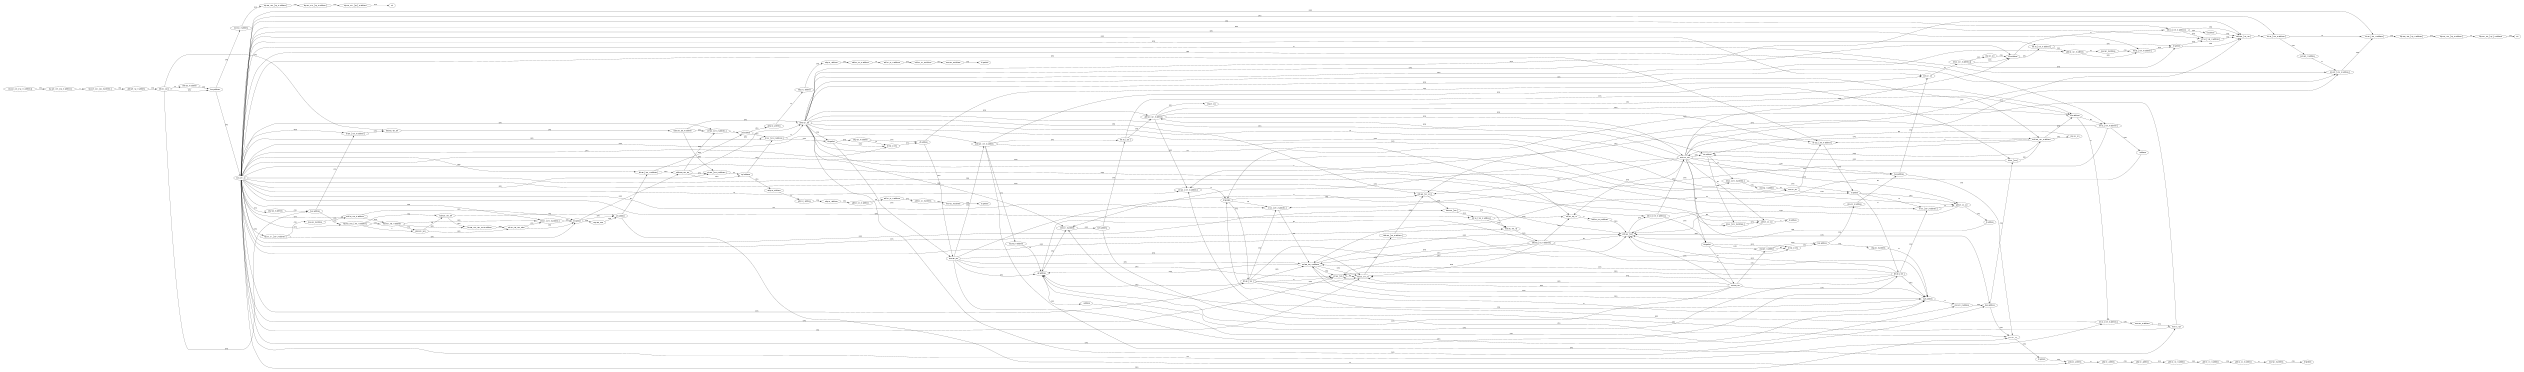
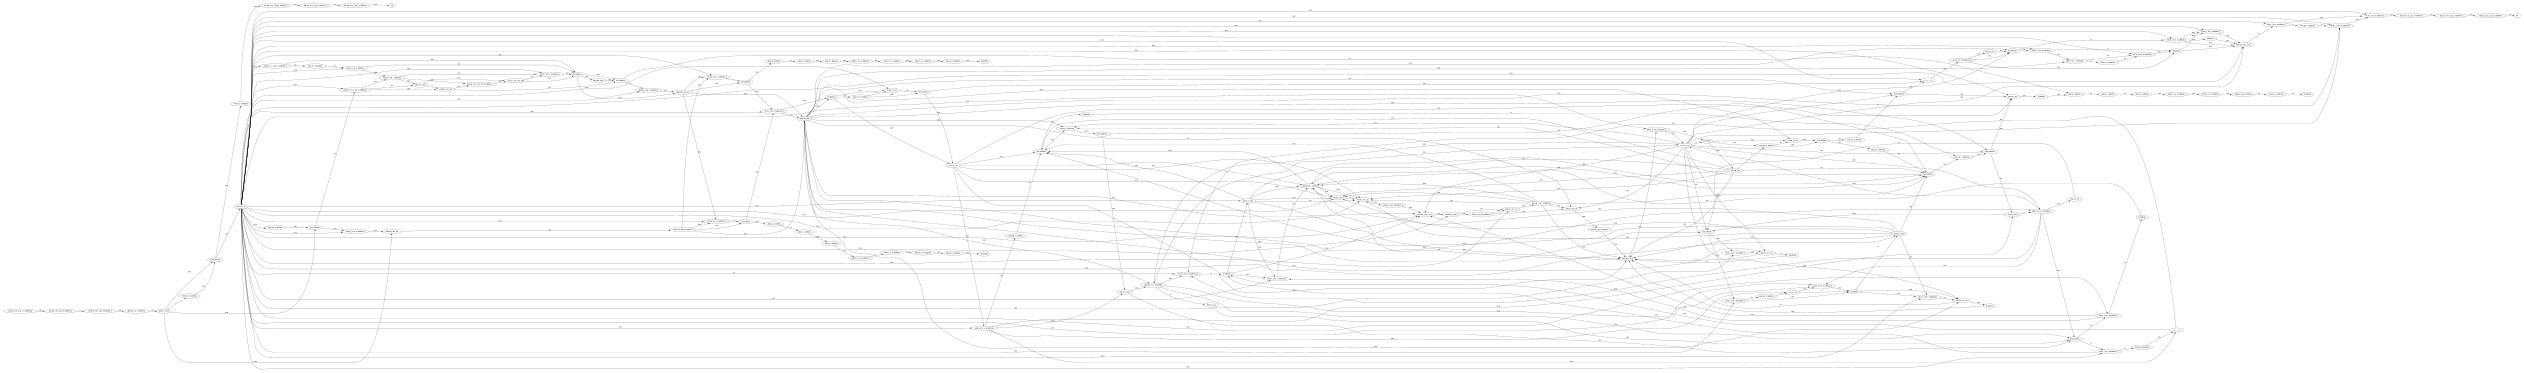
  digraph {
    fontname="Fira Sans"
    rankdir=LR
    node [fontname="Fira Sans"]
    edge [fontname="Fira Sans"]
    n1 [label="stp x22 , x21 , [ sp , #- address ]!"]
    n2 [label="stp x20 , x19 , [ sp , # address ]"]
    n3 [label="stp x29 , x30 , [ sp , # address ]"]
    n4 [label="add x29 , sp , # address"]
    n5 [label="ldr w8 , [ x0 ]"]
    n6 [label="cmn w8 , # address"]
    n7 [label="b.eq address"]
    n8 [label="b.ne address"]
    n9 [label="add w8 , w8 , w9"]
    n10 [label="mov w0 , # address"]
    n11 [label="mov x19 , x0"]
    n12 [label="ldr w9 , [ x19 , # address ]"]
    n13 [label="ldp w9 , w10 , [ x19 , # address ]"]
    n14 [label="subs w8 , w8 , # address"]
    n15 [label="ldp x29 , x30 , [ sp , # address ]"]
    n16 [label="cmp w8 , # address"]
    n17 [label="str w8 , [ x19 , # address ]"]
    n18 [label="ldr x0 , [ x19 , # address ]"]
    n19 [label="ldp x0 , x1 , [ x19 , # address ]"]
    n20 [label="add x3 , x19 , # address"]
    n21 [label="str w11 , [ x19 , # address ]"]
    n22 [label="ldr w8 , [ x19 , # address ]"]
    n23 [label="str w0 , [ x19 ]"]
    n24 [label="mov x1 , x19"]
    n25 [label="str w8 , [ x19 , # address ]"]
    n26 [label="ldr x0 , [ x19 , # address ]"]
    n27 [label="ldr x0 , [ x19 , # address ]"]
    n28 [label="add x20 , x19 , # address"]
    n29 [label="str x8 , [ x19 , # address ]"]
    n30 [label="str x0 , [ x19 , # address ]"]
    n31 [label="mov x0 , x19"]
    n32 [label="ldr x8 , [ x19 , # address ]"]
    n33 [label="str w21 , [ x19 , # address ]"]
    n34 [label="str x8 , [ x19 , # address ]"]
    n35 [label="ldr x0 , [ x19 , # address ]"]
    n36 [label="ldr x0 , [ x19 , # address ]"]
    n37 [label="str x22 , [ x19 , # address ]"]
    n38 [label="ldr w8 , [ x19 ]"]
    n39 [label="str x0 , [ x19 , # address ]"]
    n40 [label="ldr x0 , [ x19 , # address ]"]
    n41 [label="ldr x0 , [ x19 , # address ]"]
    n42 [label="str w8 , [ x19 ]"]
    n43 [label="add x8 , x19 , x8"]
    n44 [label="ldrsw x8 , [ x19 ]"]
    n45 [label="ldr x9 , [ x19 , # address ]"]
    n46 [label="add x8 , x19 , x8"]
    n47 [label="str x22 , [ x19 , # address ]"]
    n48 [label="ldr w8 , [ x19 ]"]
    n49 [label="str x0 , [ x19 , # address ]"]
    n50 [label="ldr x0 , [ x19 , # address ]"]
    n51 [label="str w0 , [ x19 ]"]
    n52 [label="ldp x20 , x19 , [ sp , # address ]"]
    n53 [label="sub w11 , w9 , # address"]
    n54 [label="sxtw x10 , w10"]
    n55 [label="sub w20 , w8 , w9"]
    n56 [label="b.mi address"]
    n57 [label="sxtw x21 , w8"]
    n58 [label="bl symbol"]
    n59 [label="mov w8 , # address"]
    n60 [label="bl symbol"]
    n61 [label="adds w8 , w8 , w0"]
    n62 [label="b.lt address"]
    n63 [label="ldr x8 , [ x1 , # address ]!"]
    n64 [label="b.pl address"]
    n65 [label="add x8 , x21 , # address"]
    n66 [label="bl symbol"]
    n67 [label="strb wzr , [ x0 , x21 ]"]
    n68 [label="b address"]
    n69 [label="cmp w8 , # address"]
    n70 [label="ldr x9 , [ x20 ]"]
    n71 [label="ldr x9 , [ x20 ]"]
    n72 [label="mov x1 , x20"]
    n73 [label="mov x1 , x20"]
    n74 [label="bl symbol"]
    n75 [label="mov w0 , # address"]
    n76 [label="ldp x29 , x30 , [ sp , # address ]"]
    n77 [label="mov w2 , # address"]
    n78 [label="bl symbol"]
    n79 [label="strb w8 , [ x0 , x21 ]"]
    n80 [label="b address"]
    n81 [label="b.gt address"]
    n82 [label="and w8 , w8 , # address"]
    n83 [label="b.gt address"]
    n84 [label="strb w8 , [ x9 ]"]
    n85 [label="mov w2 , # address"]
    n86 [label="bl symbol"]
    n87 [label="add x9 , x0 , x21"]
    n88 [label="ldrb w8 , [ x8 , # address ]"]
    n89 [label="add x9 , x27 , x9"]
    n90 [label="ldrb w8 , [ x8 , # address ]"]
    n91 [label="add x9 , x0 , x21"]
    n92 [label="mov x21 , x22"]
    n93 [label="bl symbol"]
    n94 [label="b.le address"]
    n95 [label="ldp x22 , x21 , [ sp ] , # address"]
    n96 [label=ret]
    n97 [label="bic w8 , w11 , w11 , asr # address"]
    n98 [label="sub x2 , x10 , w8 , sxtw"]
    n99 [label="b.lt address"]
    n100 [label="adrp x0 , address"]
    n101 [label="b.ls address"]
    n102 [label="cmn x21 , # address"]
    n103 [label="add x22 , x21 , # address"]
    n104 [label="b.eq address"]
    n105 [label="add x22 , x21 , # address"]
    n106 [label="b.ls address"]
    n107 [label="b.eq address"]
    n108 [label="adrp x1 , address"]
    n109 [label="adrp x3 , address"]
    n110 [label="cmp w0 , # address"]
    n111 [label="mov w8 , w0"]
    n112 [label="cmp w0 , w20"]
    n113 [label="adrp x0 , address"]
    n114 [label="adrp x1 , address"]
    n115 [label="adrp x3 , address"]
    n116 [label="add x0 , x0 , # address"]
    n117 [label="add x1 , x1 , # address"]
    n118 [label="add x3 , x3 , # address"]
    n119 [label="mov w2 , # address"]
    n120 [label="bl symbol"]
    n121 [label="b.hs address"]
    n122 [label="mov w2 , # address"]
    n123 [label="b.lo address"]
    n124 [label="cmp x9 , x22"]
    n125 [label="cmp x9 , x21"]
    n126 [label="add x9 , x9 , # address"]
    n127 [label="b address"]
    n128 [label="b address"]
    n129 [label="cmp x8 , x21"]
    n130 [label="b address"]
    n131 [label="cmn x21 , # address"]
    n132 [label="add x0 , x0 , # address"]
    n133 [label="add x1 , x1 , # address"]
    n134 [label="add x3 , x3 , # address"]
    n135 [label="mov w2 , # address"]
    n136 [label="bl symbol"]
    n137 [label="adrp x0 , address"]
    n138 [label="adrp x1 , address"]
    n139 [label="adrp x3 , address"]
    n140 [label="add x0 , x0 , # address"]
    n141 [label="add x1 , x1 , # address"]
    n142 [label="add x3 , x3 , # address"]
    n143 [label="mov w2 , # address"]
    n144 [label="bl symbol"]
    n145 [label="ldp x20 , x19 , [ sp , # address ]"]
    n146 [label="ldp x22 , x21 , [ sp ] , # address"]
    n147 [label=ret]
    n148 [label="cmn x21 , # address"]
    n149 [label="cmp w8 , # address"]
    n150 [label="mov w8 , w0"]
    n151 [label="cmp w0 , # address"]
    n1 -> n2 [label=CFG]
    n2 -> n3 [label=CFG]
    n3 -> n4 [label=CFG]
    n4 -> n5 [label=CFG]
    n5 -> n6 [label=CFG]
    n5 -> n7 [label=DFG]
    n5 -> n8 [label=DFG]
    n5 -> n9 [label=DFG]
    n6 -> n7 [label=CFG]
    n7 -> n10 [label=CFG]
    n7 -> n11 [label=CFG]
    n8 -> n12 [label=CFG]
    n8 -> n13 [label=CFG]
    n9 -> n14 [label=DFG]
    n10 -> n15 [label=CFG]
    n11 -> n12 [label=DFG]
    n11 -> n13 [label=DFG]
    n11 -> n16 [label=CFG]
    n11 -> n17 [label=DFG]
    n11 -> n18 [label=DFG]
    n11 -> n19 [label=DFG]
    n11 -> n20 [label=DFG]
    n11 -> n21 [label=DFG]
    n11 -> n22 [label=DFG]
    n11 -> n23 [label=DFG]
    n11 -> n24 [label=DFG]
    n11 -> n25 [label=DFG]
    n11 -> n26 [label=DFG]
    n11 -> n27 [label=DFG]
    n11 -> n28 [label=DFG]
    n11 -> n29 [label=DFG]
    n11 -> n30 [label=DFG]
    n11 -> n31 [label=DFG]
    n11 -> n32 [label=DFG]
    n11 -> n33 [label=DFG]
    n11 -> n34 [label=DFG]
    n11 -> n35 [label=DFG]
    n11 -> n36 [label=DFG]
    n11 -> n37 [label=DFG]
    n11 -> n38 [label=DFG]
    n11 -> n39 [label=DFG]
    n11 -> n40 [label=DFG]
    n11 -> n41 [label=DFG]
    n11 -> n42 [label=DFG]
    n11 -> n43 [label=DFG]
    n11 -> n44 [label=DFG]
-   n11 -> n45 [label=DFG]
+   n11 -> n79 [label=DFG]
    n11 -> n46 [label=DFG]
    n11 -> n47 [label=DFG]
    n11 -> n48 [label=DFG]
    n11 -> n49 [label=DFG]
    n11 -> n50 [label=DFG]
    n11 -> n51 [label=DFG]
    n12 -> n9 [label=DFG]
    n13 -> n53 [label=DFG]
    n13 -> n54 [label=DFG]
    n13 -> n55 [label=DFG]
    n14 -> n17 [label=DFG]
    n14 -> n25 [label=DFG]
-   n22 -> n56 [label=DFG]
+   n14 -> n56 [label=DFG]
    n14 -> n57 [label=DFG]
    n15 -> n52 [label=CFG]
    n16 -> n8 [label=CFG]
    n17 -> n56 [label=CFG]
    n18 -> n57 [label=CFG]
    n18 -> n58 [label=DFG]
    n19 -> n59 [label=CFG]
    n19 -> n60 [label=DFG]
    n20 -> n53 [label=CFG]
    n20 -> n60 [label=DFG]
    n21 -> n60 [label=CFG]
    n22 -> n61 [label=DFG]
    n23 -> n62 [label=CFG]
    n24 -> n63 [label=DFG]
    n25 -> n64 [label=CFG]
    n26 -> n65 [label=CFG]
    n26 -> n66 [label=DFG]
    n27 -> n30 [label=DFG]
    n27 -> n67 [label=DFG]
    n27 -> n68 [label=CFG]
    n28 -> n69 [label=CFG]
    n28 -> n70 [label=DFG]
    n28 -> n71 [label=DFG]
    n28 -> n72 [label=DFG]
    n28 -> n73 [label=DFG]
    n29 -> n66 [label=CFG]
    n30 -> n67 [label=CFG]
    n31 -> n74 [label=DFG]
    n32 -> n34 [label=DFG]
    n32 -> n75 [label=CFG]
    n33 -> n34 [label=CFG]
    n34 -> n76 [label=CFG]
    n35 -> n77 [label=CFG]
    n35 -> n78 [label=DFG]
    n36 -> n39 [label=DFG]
    n36 -> n79 [label=DFG]
    n36 -> n80 [label=CFG]
    n37 -> n78 [label=CFG]
    n38 -> n39 [label=CFG]
    n38 -> n42 [label=DFG]
    n38 -> n43 [label=DFG]
    n38 -> n81 [label=DFG]
    n38 -> n82 [label=DFG]
    n38 -> n83 [label=DFG]
    n38 -> n84 [label=DFG]
    n39 -> n82 [label=CFG]
    n40 -> n85 [label=CFG]
    n40 -> n86 [label=DFG]
    n41 -> n87 [label=DFG]
    n42 -> n43 [label=CFG]
    n43 -> n88 [label=DFG]
    n44 -> n45 [label=CFG]
    n44 -> n46 [label=DFG]
    n45 -> n46 [label=CFG]
    n45 -> n89 [label=DFG]
    n46 -> n90 [label=DFG]
    n47 -> n86 [label=CFG]
    n48 -> n42 [label=DFG]
    n48 -> n43 [label=DFG]
    n48 -> n49 [label=CFG]
    n48 -> n81 [label=DFG]
    n48 -> n82 [label=DFG]
    n48 -> n83 [label=DFG]
    n48 -> n84 [label=DFG]
    n49 -> n91 [label=CFG]
    n50 -> n92 [label=CFG]
    n50 -> n93 [label=DFG]
    n51 -> n94 [label=CFG]
    n52 -> n95 [label=CFG]
    n53 -> n21 [label=DFG]
    n53 -> n54 [label=CFG]
    n53 -> n97 [label=DFG]
    n54 -> n55 [label=CFG]
    n54 -> n98 [label=DFG]
    n55 -> n97 [label=CFG]
    n55 -> n99 [label=DFG]
    n56 -> n18 [label=CFG]
    n56 -> n100 [label=CFG]
    n57 -> n33 [label=DFG]
    n57 -> n58 [label=CFG]
    n57 -> n65 [label=DFG]
    n57 -> n67 [label=DFG]
    n57 -> n79 [label=DFG]
    n57 -> n87 [label=DFG]
    n57 -> n89 [label=DFG]
    n57 -> n91 [label=DFG]
    n57 -> n101 [label=DFG]
    n57 -> n102 [label=DFG]
    n57 -> n103 [label=DFG]
    n57 -> n104 [label=DFG]
    n57 -> n105 [label=DFG]
    n57 -> n106 [label=DFG]
    n57 -> n107 [label=DFG]
    n58 -> n23 [label=DFG]
    n58 -> n110 [label=DFG]
    n58 -> n111 [label=DFG]
    n59 -> n20 [label=CFG]
    n60 -> n61 [label=DFG]
    n60 -> n99 [label=DFG]
    n60 -> n112 [label=CFG]
    n61 -> n17 [label=DFG]
    n61 -> n25 [label=DFG]
    n61 -> n57 [label=DFG]
    n61 -> n64 [label=DFG]
    n62 -> n24 [label=CFG]
    n62 -> n111 [label=CFG]
    n63 -> n66 [label=DFG]
    n63 -> n101 [label=DFG]
    n63 -> n129 [label=CFG]
    n64 -> n18 [label=CFG]
    n64 -> n137 [label=CFG]
    n65 -> n29 [label=DFG]
    n65 -> n122 [label=CFG]
    n66 -> n30 [label=DFG]
    n66 -> n67 [label=DFG]
    n67 -> n32 [label=CFG]
    n68 -> n67 [label=CFG]
    n69 -> n81 [label=CFG]
    n70 -> n103 [label=CFG]
    n70 -> n123 [label=DFG]
    n71 -> n105 [label=CFG]
    n71 -> n106 [label=DFG]
    n72 -> n37 [label=CFG]
    n72 -> n78 [label=DFG]
    n73 -> n47 [label=CFG]
    n73 -> n86 [label=DFG]
    n74 -> n113 [label=CFG]
    n75 -> n33 [label=CFG]
    n76 -> n145 [label=CFG]
    n77 -> n72 [label=CFG]
    n78 -> n38 [label=CFG]
    n78 -> n39 [label=DFG]
    n78 -> n79 [label=DFG]
    n79 -> n44 [label=CFG]
    n80 -> n82 [label=CFG]
    n81 -> n102 [label=CFG]
    n81 -> n130 [label=CFG]
    n82 -> n42 [label=DFG]
    n82 -> n43 [label=DFG]
    n82 -> n81 [label=DFG]
    n82 -> n83 [label=DFG]
    n82 -> n84 [label=DFG]
    n83 -> n102 [label=CFG]
    n83 -> n131 [label=CFG]
    n84 -> n50 [label=CFG]
    n85 -> n73 [label=CFG]
    n86 -> n48 [label=CFG]
    n86 -> n49 [label=DFG]
    n86 -> n91 [label=DFG]
    n87 -> n84 [label=DFG]
    n87 -> n128 [label=CFG]
    n88 -> n79 [label=DFG]
    n89 -> n126 [label=DFG]
    n90 -> n42 [label=DFG]
    n90 -> n43 [label=DFG]
    n90 -> n81 [label=DFG]
    n90 -> n82 [label=DFG]
    n90 -> n83 [label=DFG]
    n90 -> n84 [label=DFG]
    n90 -> n89 [label=CFG]
    n91 -> n84 [label=DFG]
    n91 -> n127 [label=CFG]
    n92 -> n33 [label=DFG]
    n92 -> n67 [label=DFG]
    n92 -> n79 [label=CFG]
    n92 -> n87 [label=DFG]
    n92 -> n89 [label=DFG]
    n92 -> n91 [label=DFG]
    n92 -> n93 [label=CFG]
    n92 -> n101 [label=DFG]
    n92 -> n102 [label=DFG]
    n92 -> n103 [label=DFG]
    n92 -> n104 [label=DFG]
    n92 -> n105 [label=DFG]
    n92 -> n106 [label=DFG]
    n92 -> n107 [label=DFG]
    n93 -> n51 [label=DFG]
    n93 -> n150 [label=DFG]
    n93 -> n151 [label=DFG]
    n94 -> n148 [label=CFG]
    n94 -> n149 [label=CFG]
    n95 -> n96 [label=CFG]
    n97 -> n98 [label=DFG]
    n98 -> n21 [label=CFG]
    n98 -> n60 [label=DFG]
    n99 -> n22 [label=CFG]
    n99 -> n113 [label=CFG]
    n100 -> n108 [label=CFG]
    n101 -> n26 [label=CFG]
    n101 -> n27 [label=CFG]
    n102 -> n121 [label=DFG]
    n103 -> n37 [label=DFG]
    n103 -> n47 [label=DFG]
    n103 -> n92 [label=DFG]
    n103 -> n123 [label=DFG]
    n103 -> n124 [label=CFG]
    n104 -> n31 [label=CFG]
    n104 -> n71 [label=CFG]
    n105 -> n37 [label=DFG]
    n105 -> n47 [label=DFG]
    n105 -> n92 [label=DFG]
    n105 -> n123 [label=DFG]
    n105 -> n125 [label=CFG]
    n106 -> n40 [label=CFG]
    n106 -> n41 [label=CFG]
    n107 -> n24 [label=CFG]
    n107 -> n31 [label=CFG]
    n108 -> n109 [label=CFG]
    n109 -> n116 [label=CFG]
    n110 -> n23 [label=CFG]
    n110 -> n62 [label=DFG]
    n111 -> n28 [label=CFG]
    n111 -> n42 [label=DFG]
    n111 -> n43 [label=DFG]
    n111 -> n81 [label=DFG]
    n111 -> n82 [label=DFG]
    n111 -> n83 [label=DFG]
    n111 -> n84 [label=DFG]
    n112 -> n99 [label=CFG]
    n113 -> n114 [label=CFG]
    n114 -> n115 [label=CFG]
    n115 -> n132 [label=CFG]
    n116 -> n117 [label=CFG]
    n117 -> n118 [label=CFG]
    n118 -> n119 [label=CFG]
    n119 -> n120 [label=CFG]
    n121 -> n31 [label=CFG]
    n121 -> n70 [label=CFG]
    n122 -> n29 [label=CFG]
    n123 -> n35 [label=CFG]
    n123 -> n36 [label=CFG]
    n124 -> n123 [label=CFG]
    n125 -> n106 [label=CFG]
    n126 -> n84 [label=DFG]
    n127 -> n84 [label=CFG]
    n128 -> n84 [label=CFG]
    n129 -> n101 [label=CFG]
    n130 -> n131 [label=CFG]
    n131 -> n104 [label=CFG]
    n132 -> n133 [label=CFG]
    n133 -> n134 [label=CFG]
    n134 -> n135 [label=CFG]
    n135 -> n136 [label=CFG]
    n137 -> n138 [label=CFG]
    n138 -> n139 [label=CFG]
    n139 -> n140 [label=CFG]
    n140 -> n141 [label=CFG]
    n141 -> n142 [label=CFG]
    n142 -> n143 [label=CFG]
    n143 -> n144 [label=CFG]
    n145 -> n146 [label=CFG]
    n146 -> n147 [label=CFG]
    n148 -> n107 [label=CFG]
    n149 -> n83 [label=CFG]
    n150 -> n42 [label=DFG]
    n150 -> n43 [label=DFG]
    n150 -> n81 [label=DFG]
    n150 -> n82 [label=DFG]
    n150 -> n83 [label=DFG]
    n150 -> n84 [label=DFG]
    n150 -> n151 [label=CFG]
    n151 -> n51 [label=CFG]
    n151 -> n94 [label=DFG]
  }
